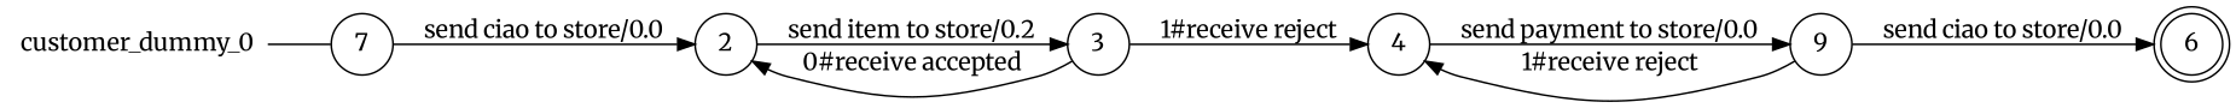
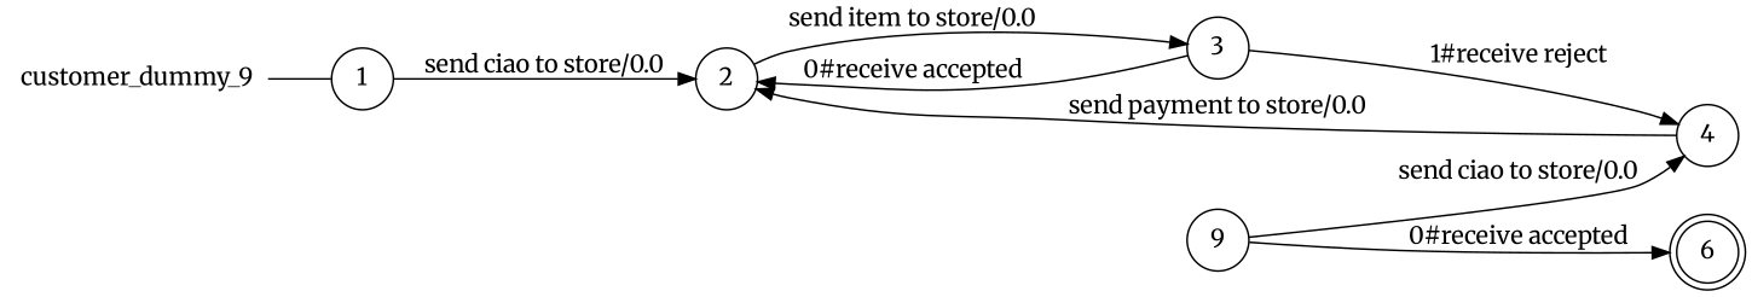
  digraph {
    fontname=Merriweather
    rankdir=LR
    node [fontname=Merriweather shape=circle]
    edge [fontname=Merriweather]
-   n1 [label=customer_dummy_0 shape=plaintext]
-   n2 [label=7]
+   n1 [label=customer_dummy_9 shape=plaintext]
+   n2 [label=1]
    n3 [label=2]
    n4 [label=3]
    n5 [label=4]
    n6 [label=9]
    n7 [label=6 shape=doublecircle]
    n1 -> n2 [arrowhead=none]
    n2 -> n3 [label="send ciao to store/0.0"]
-   n3 -> n4 [label="send item to store/0.2"]
+   n3 -> n4 [label="send item to store/0.0"]
    n4 -> n3 [label="0#receive accepted"]
    n4 -> n5 [label="1#receive reject"]
-   n5 -> n6 [label="send payment to store/0.0"]
-   n6 -> n5 [label="1#receive reject"]
-   n6 -> n7 [label="send ciao to store/0.0"]
+   n5 -> n3 [label="send payment to store/0.0"]
+   n6 -> n5 [label="send ciao to store/0.0"]
+   n6 -> n7 [label="0#receive accepted"]
  }
